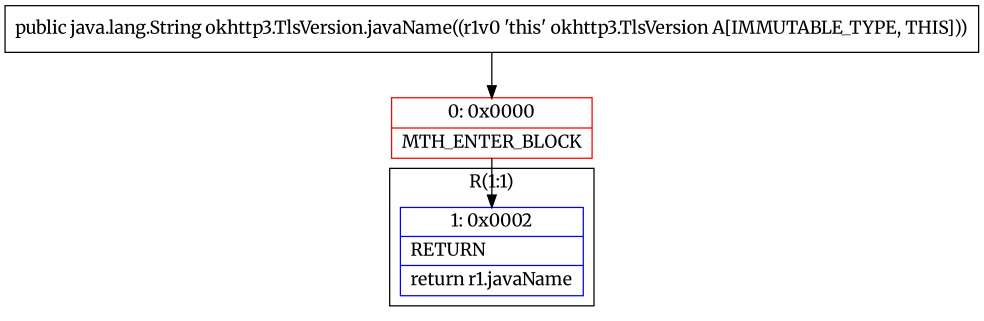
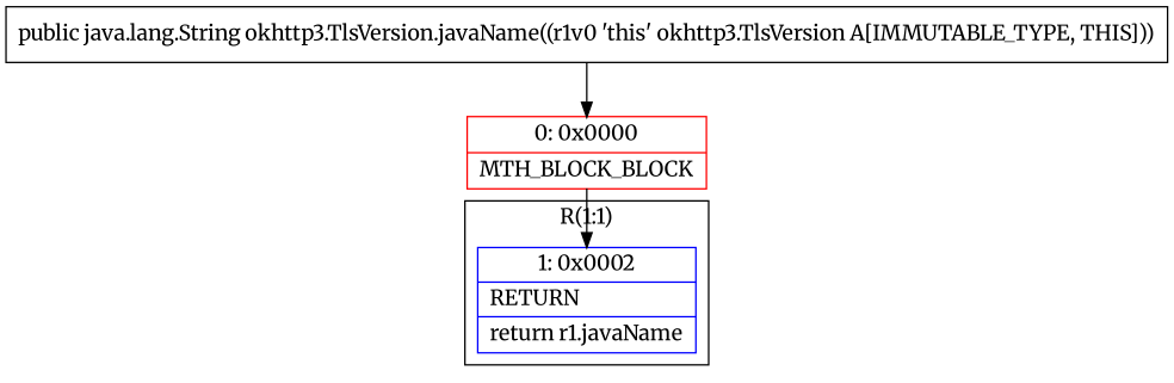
  digraph {
    fontname=Merriweather
    node [shape=record fontname=Merriweather]
    edge [fontname=Merriweather]
    n1 [color=blue label="{1\:\ 0x0002|RETURN\l|return r1.javaName\l}"]
-   n2 [color=red label="{0\:\ 0x0000|MTH_ENTER_BLOCK\l}"]
+   n2 [color=red label="{0\:\ 0x0000|MTH_BLOCK_BLOCK\l}"]
    n3 [label="{public java.lang.String okhttp3.TlsVersion.javaName((r1v0 'this' okhttp3.TlsVersion A[IMMUTABLE_TYPE, THIS])) }"]
    subgraph cluster_1 {
      label="R(1:1)"
      n1
    }
    n2 -> n1
    n3 -> n2
  }
